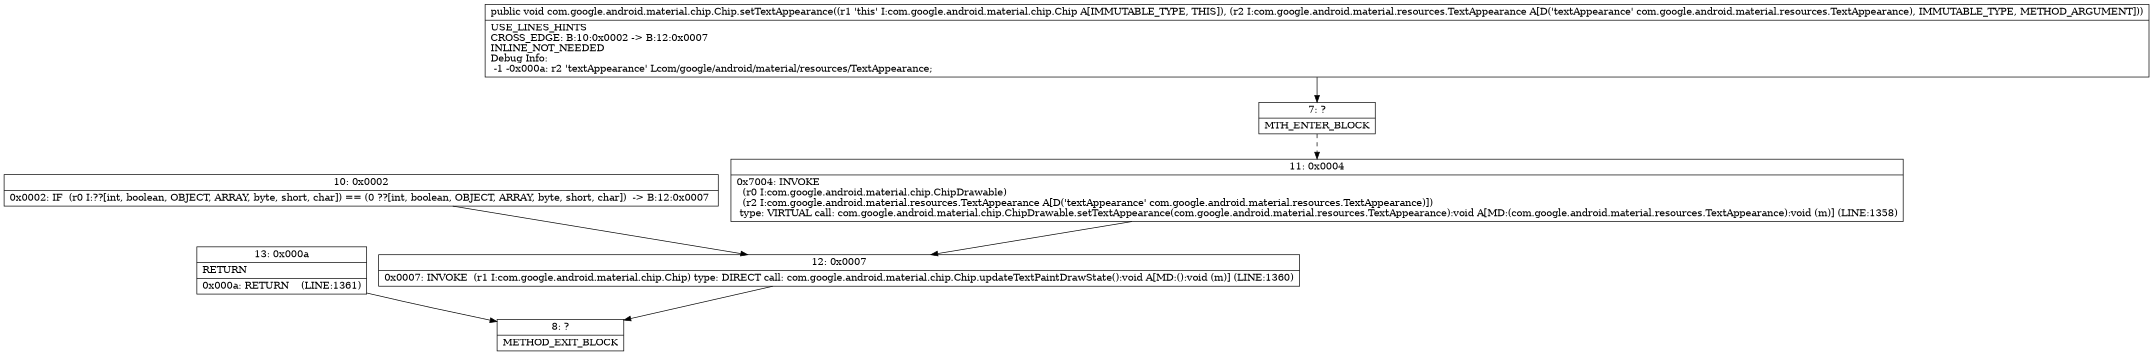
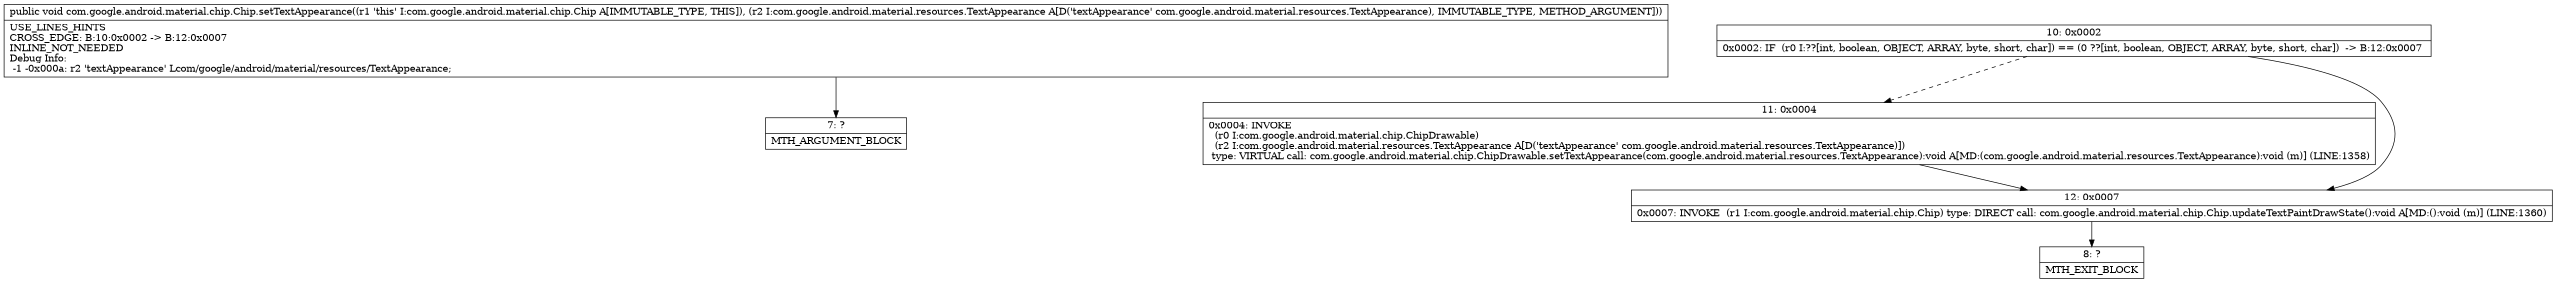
  digraph {
    node [shape=record]
-   n1 [label="{7\:\ ?|MTH_ENTER_BLOCK\l}"]
+   n1 [label="{7\:\ ?|MTH_ARGUMENT_BLOCK\l}"]
    n2 [label="{10\:\ 0x0002|0x0002: IF  (r0 I:??[int, boolean, OBJECT, ARRAY, byte, short, char]) == (0 ??[int, boolean, OBJECT, ARRAY, byte, short, char])  \-\> B:12:0x0007 \l}"]
-   n3 [label="{11\:\ 0x0004|0x7004: INVOKE  \l  (r0 I:com.google.android.material.chip.ChipDrawable)\l  (r2 I:com.google.android.material.resources.TextAppearance A[D('textAppearance' com.google.android.material.resources.TextAppearance)])\l type: VIRTUAL call: com.google.android.material.chip.ChipDrawable.setTextAppearance(com.google.android.material.resources.TextAppearance):void A[MD:(com.google.android.material.resources.TextAppearance):void (m)] (LINE:1358)\l}"]
+   n3 [label="{11\:\ 0x0004|0x0004: INVOKE  \l  (r0 I:com.google.android.material.chip.ChipDrawable)\l  (r2 I:com.google.android.material.resources.TextAppearance A[D('textAppearance' com.google.android.material.resources.TextAppearance)])\l type: VIRTUAL call: com.google.android.material.chip.ChipDrawable.setTextAppearance(com.google.android.material.resources.TextAppearance):void A[MD:(com.google.android.material.resources.TextAppearance):void (m)] (LINE:1358)\l}"]
    n4 [label="{12\:\ 0x0007|0x0007: INVOKE  (r1 I:com.google.android.material.chip.Chip) type: DIRECT call: com.google.android.material.chip.Chip.updateTextPaintDrawState():void A[MD:():void (m)] (LINE:1360)\l}"]
-   n5 [label="{8\:\ ?|METHOD_EXIT_BLOCK\l}"]
-   n6 [label="{13\:\ 0x000a|RETURN\l|0x000a: RETURN    (LINE:1361)\l}"]
+   n5 [label="{8\:\ ?|MTH_EXIT_BLOCK\l}"]
    n7 [label="{public void com.google.android.material.chip.Chip.setTextAppearance((r1 'this' I:com.google.android.material.chip.Chip A[IMMUTABLE_TYPE, THIS]), (r2 I:com.google.android.material.resources.TextAppearance A[D('textAppearance' com.google.android.material.resources.TextAppearance), IMMUTABLE_TYPE, METHOD_ARGUMENT]))  | USE_LINES_HINTS\lCROSS_EDGE: B:10:0x0002 \-\> B:12:0x0007\lINLINE_NOT_NEEDED\lDebug Info:\l  \-1 \-0x000a: r2 'textAppearance' Lcom\/google\/android\/material\/resources\/TextAppearance;\l}"]
-   n1 -> n3 [style=dashed]
+   n2 -> n3 [style=dashed]
    n2 -> n4
    n3 -> n4
    n4 -> n5
-   n6 -> n5
    n7 -> n1
  }
